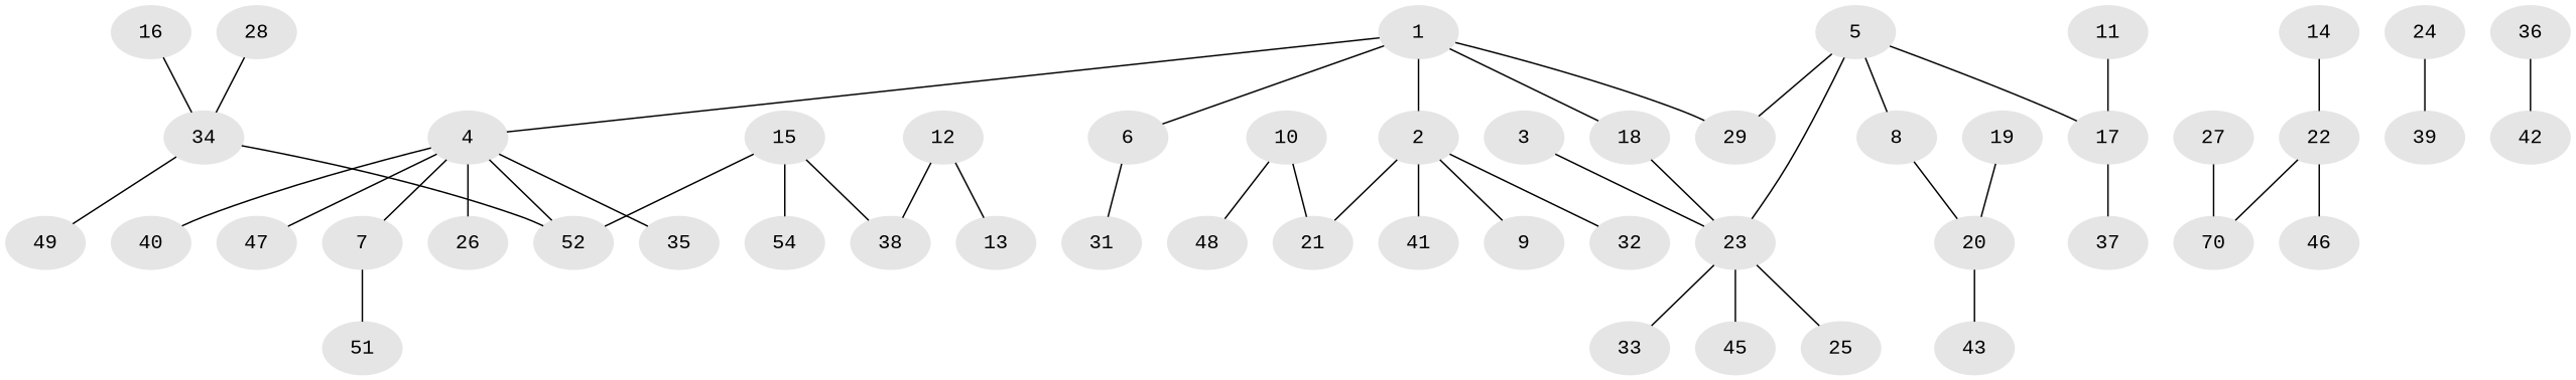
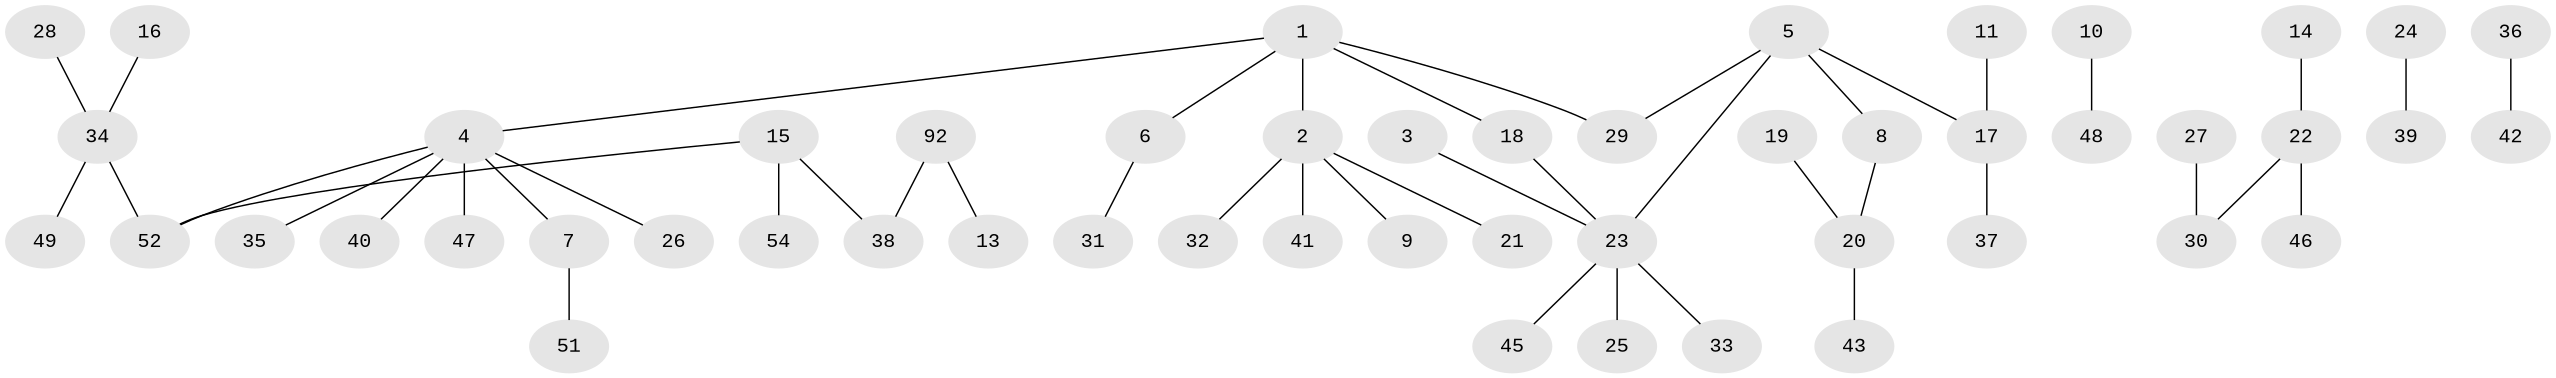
  graph {
    fontname="Liberation Mono"
    node [color=gray90 fontname="Liberation Mono" style=filled]
    edge [fontname="Liberation Mono" weight=1.0]
    1
    2
    4
    6
    18
    29
    9
    21
    32
    41
    7
    26
    35
    40
    47
    n16 [label=52]
    31
    23
    3
    25
    33
    45
    51
    5
    8
    17
    20
    37
    43
    10
    48
    11
-   12
+   12 [label=92]
    13
    38
    14
    22
-   30 [label=70]
+   30
    46
    15
    n41 [label=54]
    16
    34
    49
    19
    24
    39
    27
    28
    36
    42
    1 -- 2
    1 -- 4
    1 -- 6
    1 -- 18
    1 -- 29
    2 -- 9
    2 -- 21
    2 -- 32
    2 -- 41
    4 -- 7
    4 -- 26
    4 -- 35
    4 -- 40
    4 -- 47
    4 -- n16
    6 -- 31
    18 -- 23
    7 -- 51
    23 -- 25
    23 -- 33
    23 -- 45
    3 -- 23
    5 -- 29
    5 -- 23
    5 -- 8
    5 -- 17
    8 -- 20
    17 -- 37
    20 -- 43
-   10 -- 21
    10 -- 48
    11 -- 17
    12 -- 13
    12 -- 38
    14 -- 22
    22 -- 30
    22 -- 46
    15 -- n16
    15 -- 38
    15 -- n41
    16 -- 34
    34 -- n16
    34 -- 49
    19 -- 20
    24 -- 39
    27 -- 30
    28 -- 34
    36 -- 42
  }
